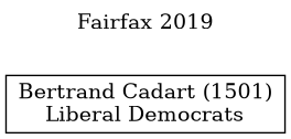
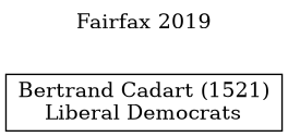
  digraph {
    label="Fairfax 2019"
    labelloc=t
    mclimit=10
-   n1 [label="Bertrand Cadart (1501)\nLiberal Democrats" shape=box]
+   n1 [label="Bertrand Cadart (1521)\nLiberal Democrats" shape=box]
  }
